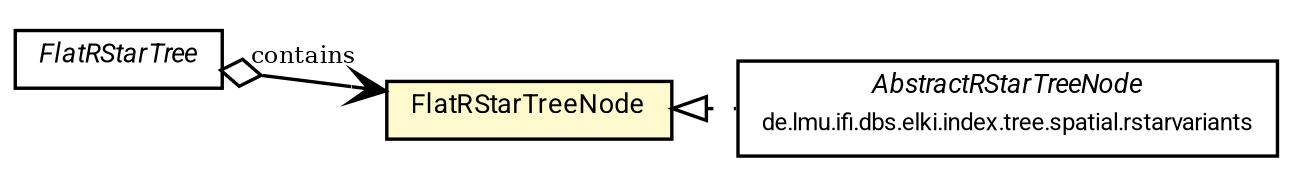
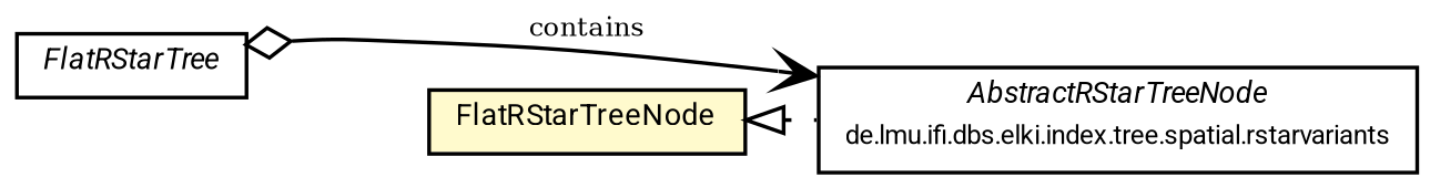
  digraph {
    fontname="DejaVu Serif"
    nodesep=0.15
    rankdir=LR
    ranksep=0.25
    node [fontcolor=black fontname="DejaVu Serif" fontsize=8 margin=0 shape=plaintext]
    edge [color=black fontname="DejaVu Serif" fontsize=7 labelfontname=Roboto labelfontsize=7]
    n1 [height=0 label=<<table title="de.lmu.ifi.dbs.elki.index.tree.spatial.rstarvariants.AbstractRStarTreeNode" border="0" cellborder="1" cellspacing="0" cellpadding="2" href="../AbstractRStarTreeNode.html" target="_parent"> 		<tr><td><table border="0" cellspacing="0" cellpadding="1"> 		<tr><td align="center" balign="center"> <font face="Roboto"><i>AbstractRStarTreeNode</i></font> </td></tr> 		<tr><td align="center" balign="center"> <font face="Roboto" point-size="7.0">de.lmu.ifi.dbs.elki.index.tree.spatial.rstarvariants</font> </td></tr> 		</table></td></tr> 		</table>> width=0]
    n2 [height=0 label=<<table title="de.lmu.ifi.dbs.elki.index.tree.spatial.rstarvariants.flat.FlatRStarTreeNode" border="0" cellborder="1" cellspacing="0" cellpadding="2" bgcolor="lemonChiffon" href="FlatRStarTreeNode.html" target="_parent"> 		<tr><td><table border="0" cellspacing="0" cellpadding="1"> 		<tr><td align="center" balign="center"> <font face="Roboto">FlatRStarTreeNode</font> </td></tr> 		</table></td></tr> 		</table>> width=0]
    n3 [height=0 label=<<table title="de.lmu.ifi.dbs.elki.index.tree.spatial.rstarvariants.flat.FlatRStarTree" border="0" cellborder="1" cellspacing="0" cellpadding="2" href="FlatRStarTree.html" target="_parent"> 		<tr><td><table border="0" cellspacing="0" cellpadding="1"> 		<tr><td align="center" balign="center"> <font face="Roboto"><i>FlatRStarTree</i></font> </td></tr> 		</table></td></tr> 		</table>> width=0]
    n2 -> n1 [arrowtail=empty dir=back style=dotted weight=10]
-   n3 -> n2 [arrowhead=open arrowtail=ediamond dir=both label=contains style=solid weight=3]
+   n3 -> n1 [arrowhead=open arrowtail=ediamond dir=both label=contains style=solid weight=3]
  }
